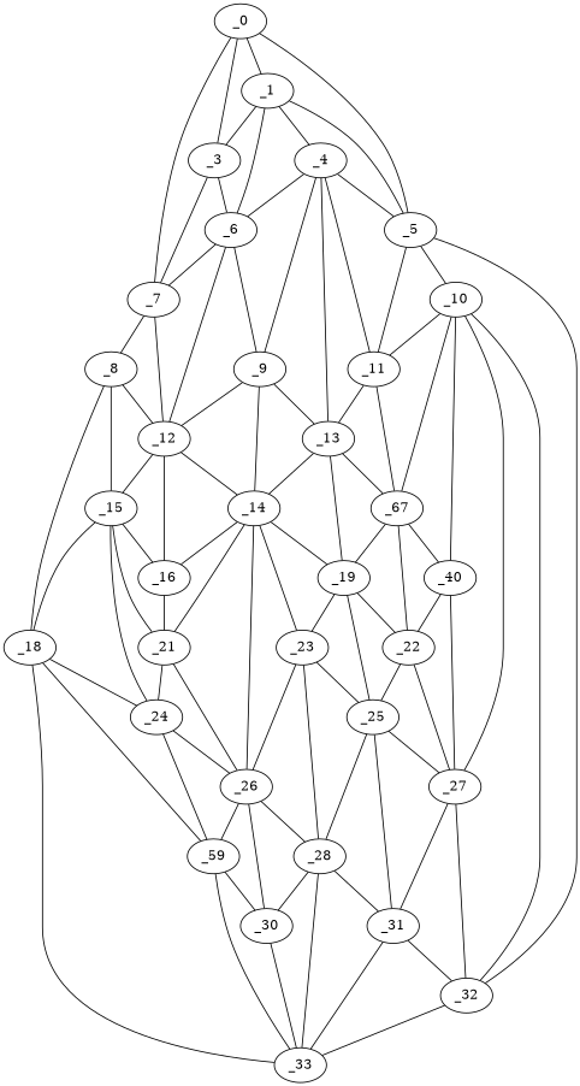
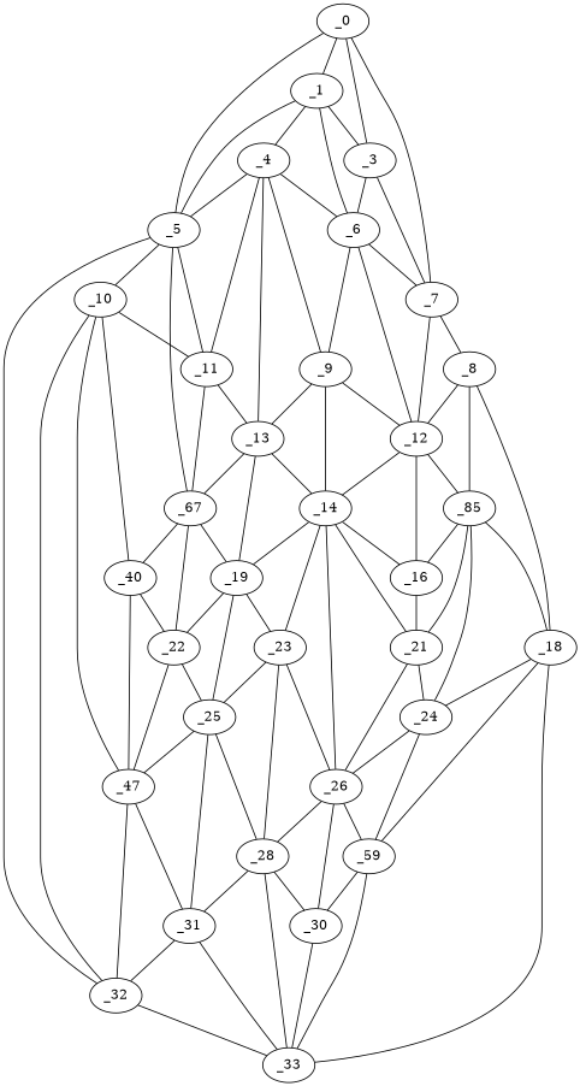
  graph {
    node [x=44 y=94]
    edge [valence=2]
    _0 [x=5 y=31]
    _1 [x=14 y=47]
    _3 [x=37 y=27]
    _5 [y=105]
    _7 [x=52 y=25]
    _4 [y=76]
    _6 [x=47 y=62]
    _11 [x=65 y=92]
    _10 [x=64 y=101]
    _32 [x=124]
    _12 [x=68 y=48]
    _8 [x=61 y=24]
    _9 [x=63 y=61]
    _13 [x=71 y=80]
    n15 [label=_67 x=78 y=92]
    n16 [label=_40 x=83]
-   _27 [x=97]
+   _27 [x=97 label=_47]
    _33 [x=126 y=64]
    _14 [x=73 y=59]
-   _15 [x=75 y=24]
+   _15 [x=75 y=24 label=_85]
    _16 [x=75 y=49]
    _18 [x=79 y=22]
    _19 [x=80 y=80]
    _21 [x=84 y=47]
    _23 [x=86 y=76]
    _26 [x=91 y=56]
    _22 [x=85 y=87]
    _25 [x=90 y=79]
    _31 [x=106 y=89]
    _24 [x=89 y=45]
    n31 [label=_59 x=101 y=51]
    _30 [x=104 y=56]
    _28 [x=100 y=75]
    _0 -- _1 [valence=1]
    _0 -- _3
    _0 -- _5 [valence=1]
    _0 -- _7 [valence=1]
    _1 -- _3
    _1 -- _5 [valence=1]
    _1 -- _4
    _1 -- _6
    _3 -- _7
    _3 -- _6
    _5 -- _11
    _5 -- _10 [valence=1]
    _5 -- _32 [valence=1]
    _7 -- _12 [valence=1]
    _7 -- _8 [valence=1]
    _4 -- _5
    _4 -- _6
    _4 -- _11 [valence=1]
    _4 -- _9 [valence=1]
    _4 -- _13
    _6 -- _7
    _6 -- _12
    _6 -- _9
    _11 -- _13
    _11 -- n15
    _10 -- _11
    _10 -- _32
-   _10 -- n15
+   _5 -- n15
    _10 -- n16 [valence=1]
    _10 -- _27
    _32 -- _33 [valence=1]
    _12 -- _14 [valence=1]
    _12 -- _15 [valence=1]
    _12 -- _16 [valence=1]
    _8 -- _12
    _8 -- _15
    _8 -- _18 [valence=1]
    _9 -- _12 [valence=1]
    _9 -- _13 [valence=1]
    _9 -- _14
    _13 -- n15
    _13 -- _14
    _13 -- _19 [valence=1]
    n15 -- n16
    n15 -- _19 [valence=1]
    n15 -- _22 [valence=1]
    n16 -- _27 [valence=1]
    n16 -- _22
    _27 -- _32
    _27 -- _31 [valence=1]
    _14 -- _16 [valence=1]
    _14 -- _19
    _14 -- _21
    _14 -- _23
    _14 -- _26
    _15 -- _16
    _15 -- _18
    _15 -- _21 [valence=1]
    _15 -- _24
    _16 -- _21
    _18 -- _33 [valence=1]
    _18 -- _24 [valence=1]
    _18 -- n31
    _19 -- _23 [valence=1]
    _19 -- _22
    _19 -- _25 [valence=1]
    _21 -- _26 [valence=1]
    _21 -- _24 [valence=1]
    _23 -- _26 [valence=1]
    _23 -- _25
    _23 -- _28 [valence=1]
    _26 -- n31
    _26 -- _30
    _26 -- _28
    _22 -- _27
    _22 -- _25
    _25 -- _27
    _25 -- _31
    _25 -- _28 [valence=1]
    _31 -- _32
    _31 -- _33
    _24 -- _26 [valence=1]
    _24 -- n31
    n31 -- _33 [valence=1]
    n31 -- _30
    _30 -- _33
    _28 -- _33
    _28 -- _31
    _28 -- _30
  }
